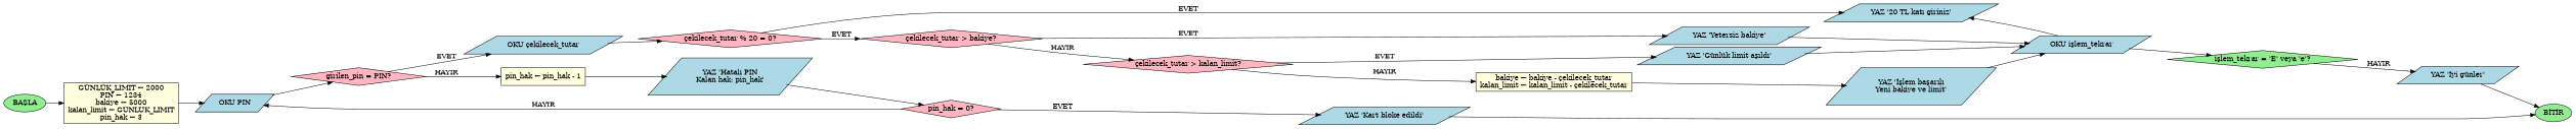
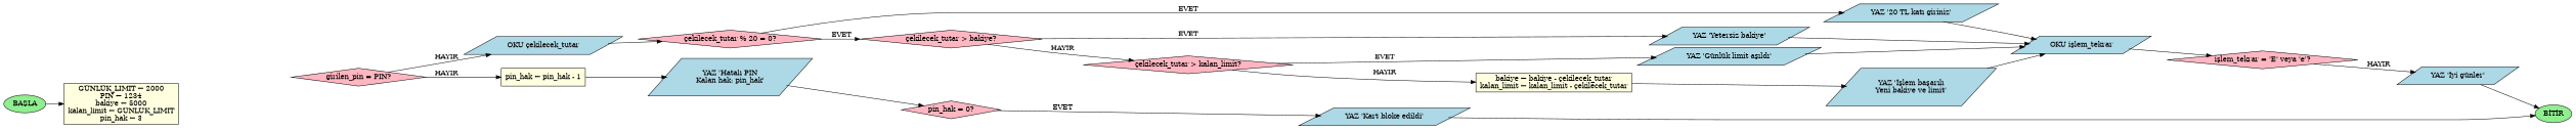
  digraph {
    rankdir=LR
    node [fillcolor=lightblue shape=parallelogram style=filled]
    n1 [fillcolor=lightgreen label="BAŞLA" shape=oval]
    n2 [fillcolor=lightyellow label="GÜNLÜK_LIMIT ← 2000\nPIN ← 1234\nbakiye ← 5000\nkalan_limit ← GÜNLÜK_LIMIT\npin_hak ← 3" shape=box]
-   n3 [label="OKU PIN"]
    n4 [fillcolor=lightgreen label="BİTİR" shape=oval]
    n5 [fillcolor=lightpink label="girilen_pin = PIN?" shape=diamond]
    n6 [label="OKU çekilecek_tutar"]
    n7 [fillcolor=lightyellow label="pin_hak ← pin_hak - 1" shape=box]
    n8 [label="YAZ 'Hatalı PIN\nKalan hak: pin_hak'"]
    n9 [fillcolor=lightpink label="pin_hak = 0?" shape=diamond]
    n10 [label="YAZ 'Kart bloke edildi'"]
    n11 [fillcolor=lightpink label="çekilecek_tutar % 20 = 0?" shape=diamond]
    n12 [label="YAZ '20 TL katı giriniz'"]
    n13 [fillcolor=lightpink label="çekilecek_tutar > bakiye?" shape=diamond]
    n14 [label="OKU işlem_tekrar"]
-   n15 [fillcolor=lightgreen label="işlem_tekrar = 'E' veya 'e'?" shape=diamond]
+   n15 [fillcolor=lightpink label="işlem_tekrar = 'E' veya 'e'?" shape=diamond]
    n16 [label="YAZ 'Yetersiz bakiye'"]
    n17 [label="YAZ 'Günlük limit aşıldı'"]
    n18 [label="YAZ 'İşlem başarılı\nYeni bakiye ve limit'"]
    n19 [label="YAZ 'İyi günler'"]
    n20 [fillcolor=lightyellow label="bakiye ← bakiye - çekilecek_tutar\nkalan_limit ← kalan_limit - çekilecek_tutar" shape=box]
    n21 [fillcolor=lightpink label="çekilecek_tutar > kalan_limit?" shape=diamond]
    n1 -> n2
-   n2 -> n3
-   n3 -> n5
-   n5 -> n6 [label=EVET]
+   n5 -> n6 [label=HAYIR]
    n5 -> n7 [label=HAYIR]
    n6 -> n11
    n7 -> n8
    n8 -> n9
-   n9 -> n3 [label=HAYIR]
    n9 -> n10 [label=EVET]
    n10 -> n4
    n11 -> n12 [label=EVET]
    n11 -> n13 [label=EVET]
-   n14 -> n12
+   n12 -> n14
    n13 -> n16 [label=EVET]
    n13 -> n21 [label=HAYIR]
    n14 -> n15
    n15 -> n19 [label=HAYIR]
    n16 -> n14
    n17 -> n14
    n18 -> n14
    n19 -> n4
    n20 -> n18
    n21 -> n17 [label=EVET]
    n21 -> n20 [label=HAYIR]
  }
